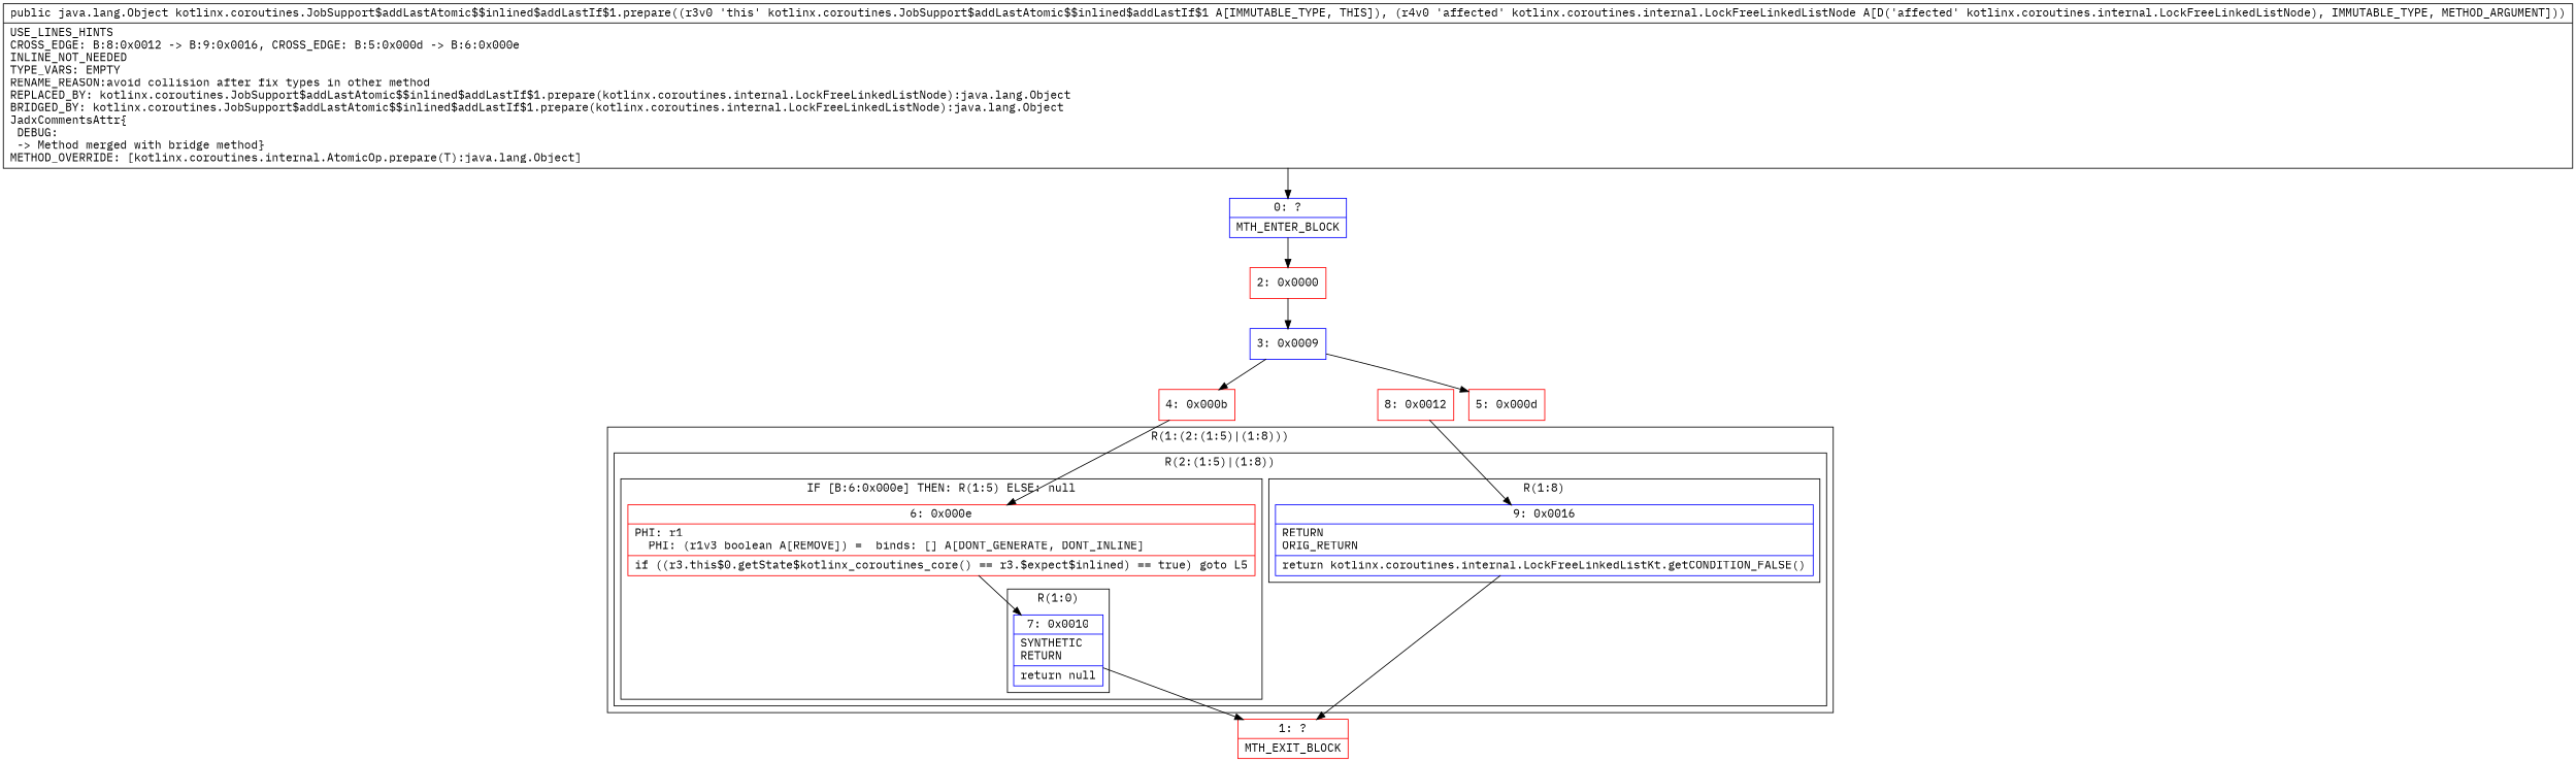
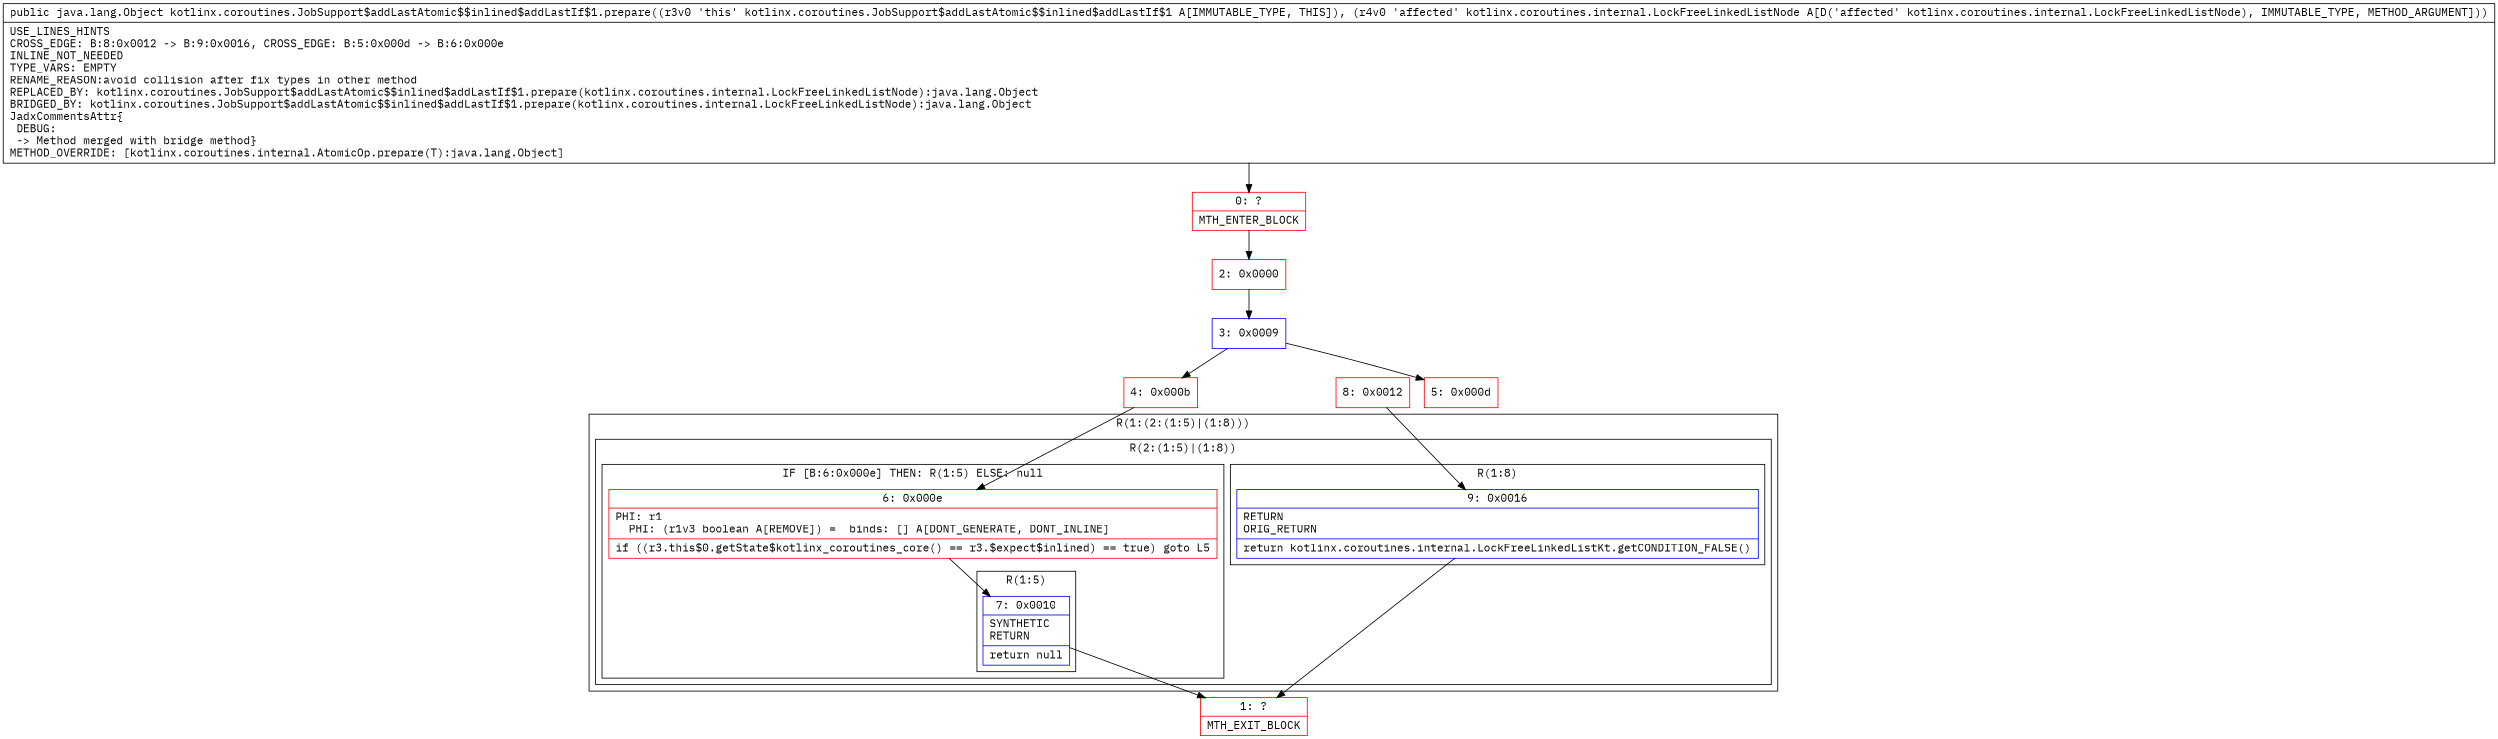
  digraph {
    fontname="IBM Plex Mono"
    node [color=red fontname="IBM Plex Mono" shape=record]
    edge [fontname="IBM Plex Mono"]
    n1 [color=blue label="{7\:\ 0x0010|SYNTHETIC\lRETURN\l|return null\l}"]
    n2 [label="{6\:\ 0x000e|PHI: r1 \l  PHI: (r1v3 boolean A[REMOVE]) =  binds: [] A[DONT_GENERATE, DONT_INLINE]\l|if ((r3.this$0.getState$kotlinx_coroutines_core() == r3.$expect$inlined) == true) goto L5\l}"]
    n3 [color=blue label="{9\:\ 0x0016|RETURN\lORIG_RETURN\l|return kotlinx.coroutines.internal.LockFreeLinkedListKt.getCONDITION_FALSE()\l}"]
    n4 [label="{1\:\ ?|MTH_EXIT_BLOCK\l}"]
    n5 [label="{8\:\ 0x0012}"]
-   n6 [color=blue label="{0\:\ ?|MTH_ENTER_BLOCK\l}"]
+   n6 [label="{0\:\ ?|MTH_ENTER_BLOCK\l}"]
    n7 [label="{2\:\ 0x0000}"]
    n8 [color=blue label="{3\:\ 0x0009}"]
    n9 [label="{4\:\ 0x000b}"]
    n10 [label="{5\:\ 0x000d}"]
    n11 [label="{public java.lang.Object kotlinx.coroutines.JobSupport$addLastAtomic$$inlined$addLastIf$1.prepare((r3v0 'this' kotlinx.coroutines.JobSupport$addLastAtomic$$inlined$addLastIf$1 A[IMMUTABLE_TYPE, THIS]), (r4v0 'affected' kotlinx.coroutines.internal.LockFreeLinkedListNode A[D('affected' kotlinx.coroutines.internal.LockFreeLinkedListNode), IMMUTABLE_TYPE, METHOD_ARGUMENT]))  | USE_LINES_HINTS\lCROSS_EDGE: B:8:0x0012 \-\> B:9:0x0016, CROSS_EDGE: B:5:0x000d \-\> B:6:0x000e\lINLINE_NOT_NEEDED\lTYPE_VARS: EMPTY\lRENAME_REASON:avoid collision after fix types in other method\lREPLACED_BY: kotlinx.coroutines.JobSupport$addLastAtomic$$inlined$addLastIf$1.prepare(kotlinx.coroutines.internal.LockFreeLinkedListNode):java.lang.Object\lBRIDGED_BY: kotlinx.coroutines.JobSupport$addLastAtomic$$inlined$addLastIf$1.prepare(kotlinx.coroutines.internal.LockFreeLinkedListNode):java.lang.Object\lJadxCommentsAttr\{\l DEBUG: \l \-\> Method merged with bridge method\}\lMETHOD_OVERRIDE: [kotlinx.coroutines.internal.AtomicOp.prepare(T):java.lang.Object]\l}" color=""]
    subgraph cluster_1 {
      label="R(1:(2:(1:5)|(1:8)))"
      subgraph cluster_2 {
        label="R(2:(1:5)|(1:8))"
        subgraph cluster_3 {
          label="IF [B:6:0x000e] THEN: R(1:5) ELSE: null"
          n2
          subgraph cluster_4 {
-           label="R(1:0)"
+           label="R(1:5)"
            n1
          }
        }
        subgraph cluster_5 {
          label="R(1:8)"
          n3
        }
      }
    }
    n1 -> n4
    n2 -> n1
    n3 -> n4
    n5 -> n3
    n6 -> n7
    n7 -> n8
    n8 -> n9
    n8 -> n10
    n9 -> n2
    n11 -> n6
  }
